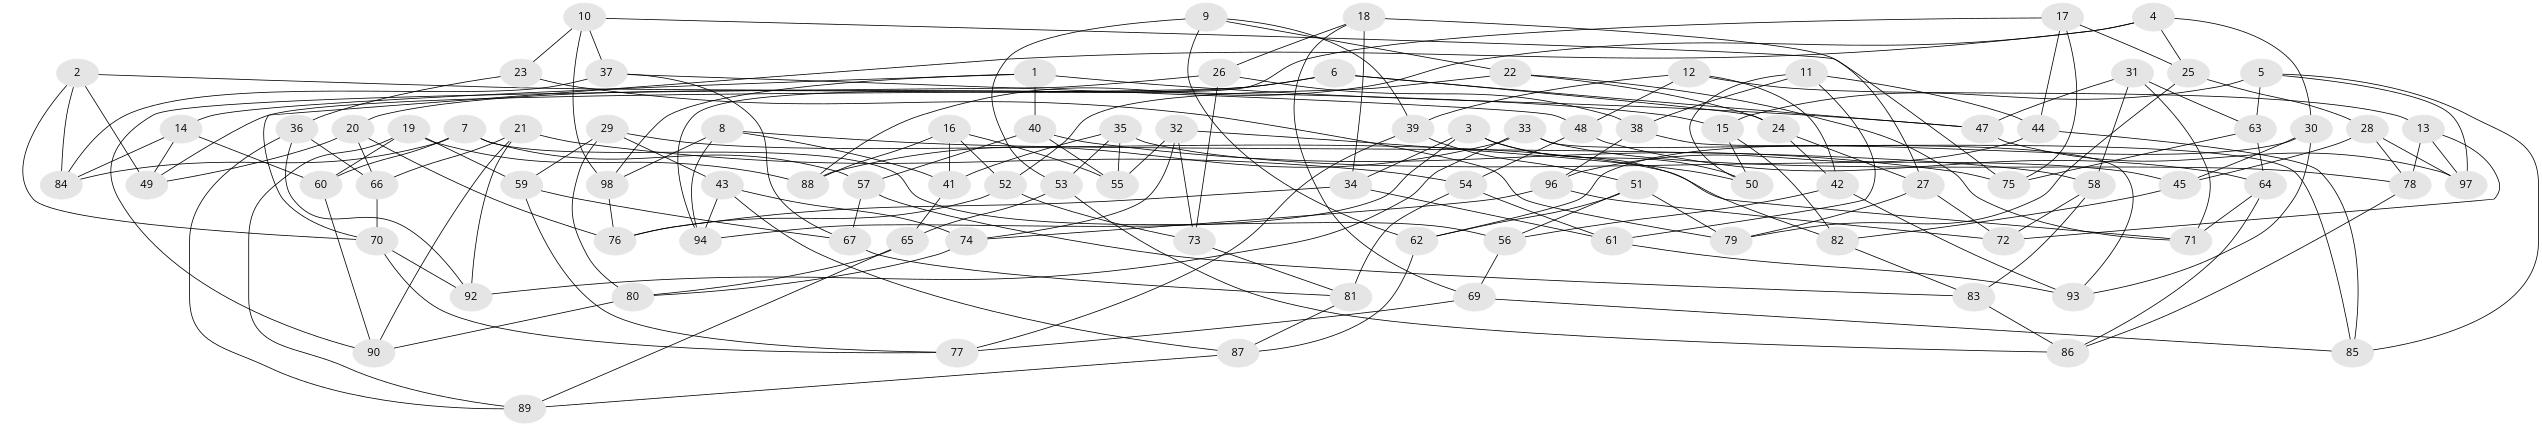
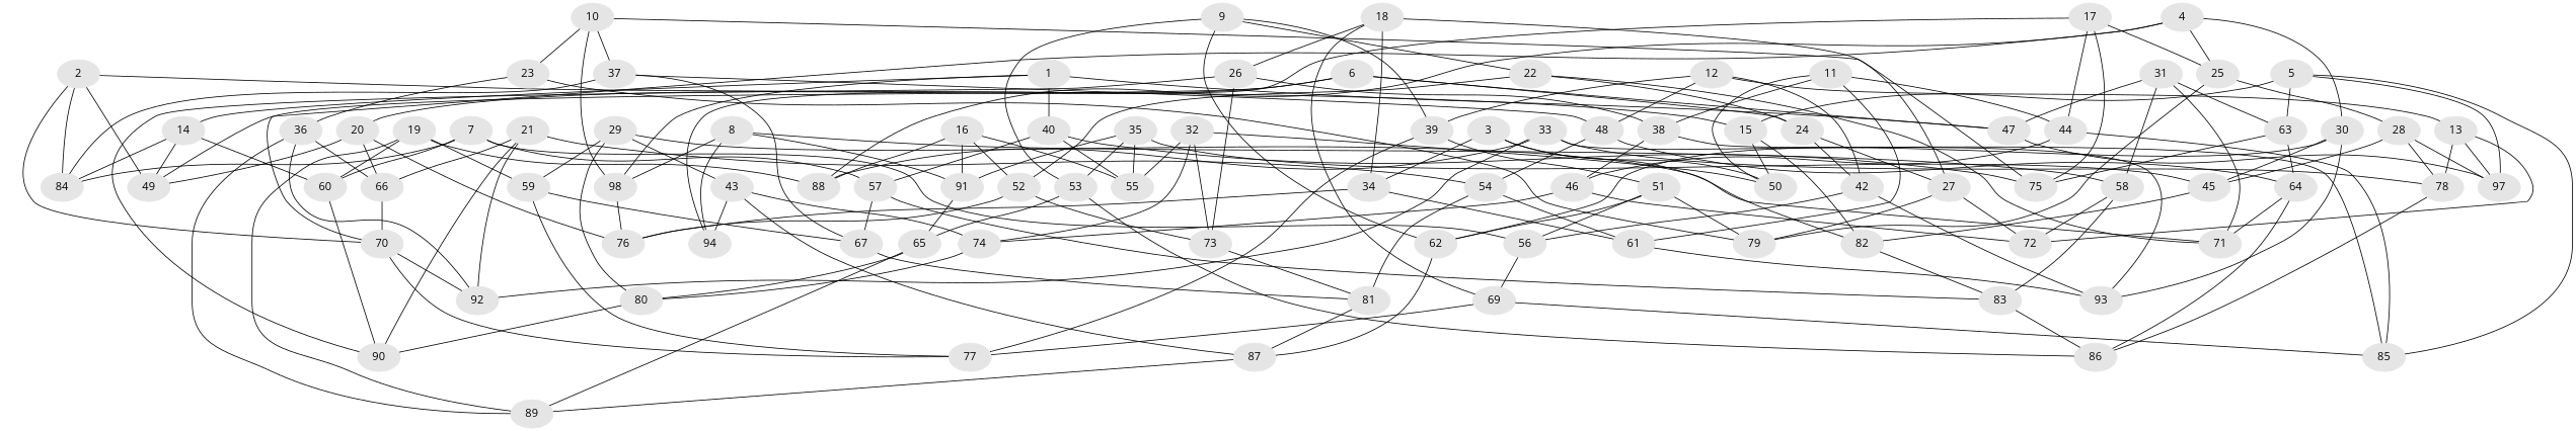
  graph {
    fontname="Open Sans"
    node [color=gray90 fontname="Open Sans" style=filled]
    edge [fontname="Open Sans"]
    1
    14
    40
    47
    n5 [label=98]
    49
    84
    60
    57
    75
    55
    n12 [label=97]
    76
    2
    15
    70
    50
    82
    92
    77
    3
    34
    94
    61
    83
    4
    25
    30
    88
    79
    28
    62
    45
    93
    5
    63
    85
    64
    6
    20
    24
    66
    42
    27
    7
    56
    69
    67
    90
    8
-   41
+   41 [label=91]
    58
    65
    72
    9
    22
    39
    53
    52
    71
    51
    86
    87
    10
    23
    37
    36
    48
    11
    38
    44
-   46 [label=96]
+   46
    12
    13
    78
    54
    16
    73
    17
    18
    26
    19
    59
    89
    21
    81
    29
    43
    80
    74
    31
    32
    33
    35
    1 -- 14
    1 -- 40
    1 -- 47
    1 -- n5
    14 -- 49
    14 -- 84
    14 -- 60
    40 -- 57
    40 -- 75
    40 -- 55
    47 -- n12
    n5 -- 76
    60 -- 90
    57 -- 83
    57 -- 67
    2 -- 49
    2 -- 84
    2 -- 15
    2 -- 70
    15 -- 50
    15 -- 82
    70 -- 92
    70 -- 77
    82 -- 83
    3 -- 50
    3 -- 82
    3 -- 34
-   3 -- 94
    34 -- 76
    34 -- 61
    61 -- 93
    83 -- 86
    4 -- 70
    4 -- 25
    4 -- 30
    4 -- 88
    25 -- 79
    25 -- 28
    30 -- 62
    30 -- 45
    30 -- 93
    28 -- n12
    28 -- 45
    28 -- 78
    62 -- 87
    45 -- 82
    5 -- n12
    5 -- 15
    5 -- 63
    5 -- 85
    63 -- 75
    63 -- 64
    64 -- 71
    64 -- 86
    6 -- 47
    6 -- 49
    6 -- 20
    6 -- 24
    20 -- 49
    20 -- 76
    20 -- 66
    24 -- 42
    24 -- 27
    66 -- 70
    42 -- 93
    42 -- 56
    27 -- 79
    27 -- 72
    7 -- 84
    7 -- 60
    7 -- 57
    7 -- 56
    56 -- 69
    69 -- 77
    69 -- 85
    67 -- 81
    8 -- n5
    8 -- 94
    8 -- 41
    8 -- 58
    41 -- 65
    58 -- 83
    58 -- 72
    65 -- 89
    65 -- 80
    9 -- 62
    9 -- 22
    9 -- 39
    9 -- 53
    22 -- 24
    22 -- 52
    22 -- 71
    39 -- 77
    39 -- 51
    53 -- 65
    53 -- 86
    52 -- 76
    52 -- 73
    51 -- 79
    51 -- 62
    51 -- 56
    87 -- 89
    10 -- n5
    10 -- 75
    10 -- 23
    10 -- 37
    23 -- 79
    23 -- 36
    37 -- 84
    37 -- 67
    37 -- 48
    36 -- 92
    36 -- 66
    36 -- 89
    48 -- 64
    48 -- 54
    11 -- 50
    11 -- 61
    11 -- 38
    11 -- 44
    38 -- 85
    38 -- 46
    44 -- 85
    44 -- 46
    46 -- 72
    46 -- 74
    12 -- 42
    12 -- 39
    12 -- 48
    12 -- 13
    13 -- n12
    13 -- 72
    13 -- 78
    78 -- 86
    54 -- 61
    54 -- 81
    16 -- 55
    16 -- 88
    16 -- 41
    16 -- 52
    73 -- 81
    17 -- 75
    17 -- 94
    17 -- 25
    17 -- 44
    18 -- 34
    18 -- 27
    18 -- 69
    18 -- 26
    26 -- 90
    26 -- 38
    26 -- 73
    19 -- 60
    19 -- 88
    19 -- 59
    19 -- 89
    59 -- 77
    59 -- 67
    21 -- 92
    21 -- 66
    21 -- 90
    21 -- 54
    81 -- 87
    29 -- 71
    29 -- 59
    29 -- 43
    29 -- 80
    43 -- 94
    43 -- 87
    43 -- 74
    80 -- 90
    74 -- 80
    31 -- 47
    31 -- 63
    31 -- 58
    31 -- 71
    32 -- 55
    32 -- 50
    32 -- 73
    32 -- 74
    33 -- 92
    33 -- 88
    33 -- 93
    33 -- 78
    35 -- 55
    35 -- 45
    35 -- 41
    35 -- 53
  }
